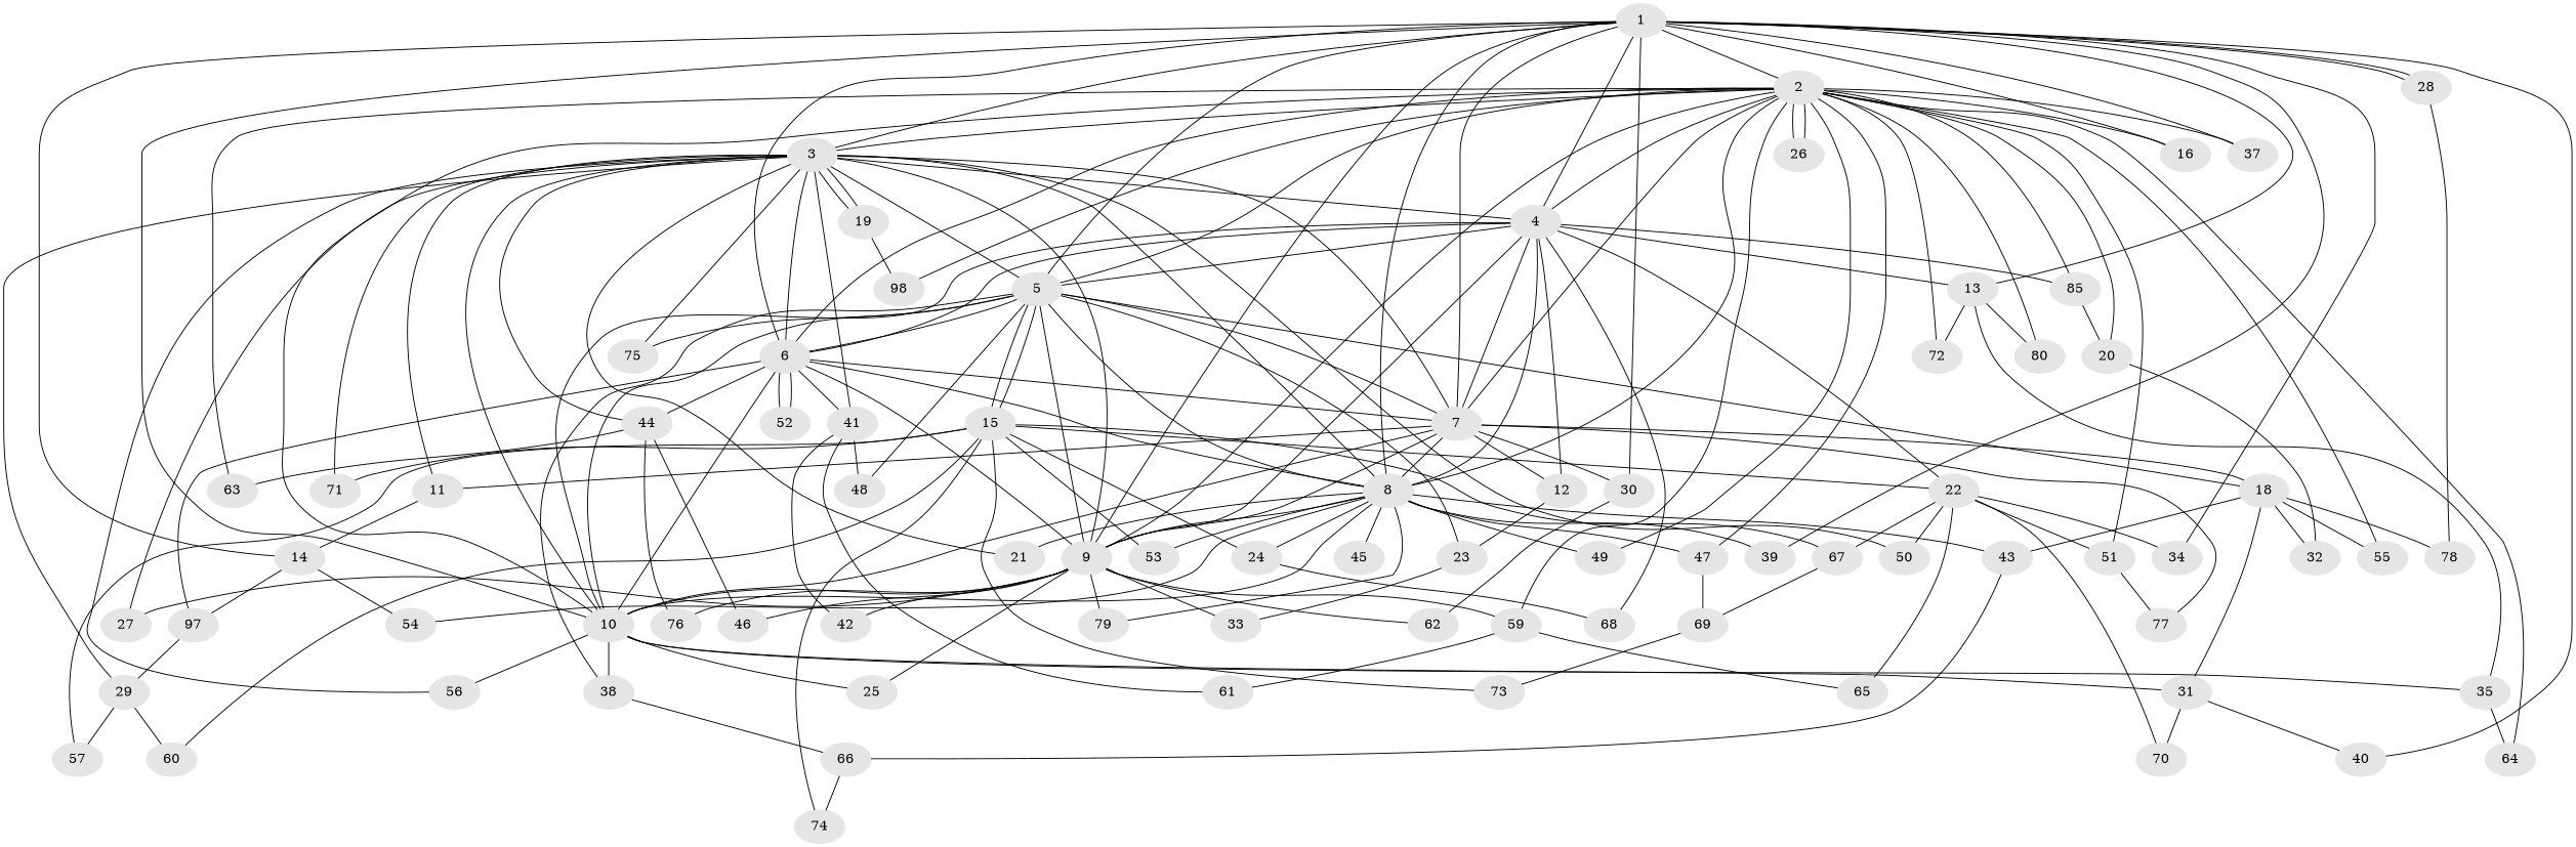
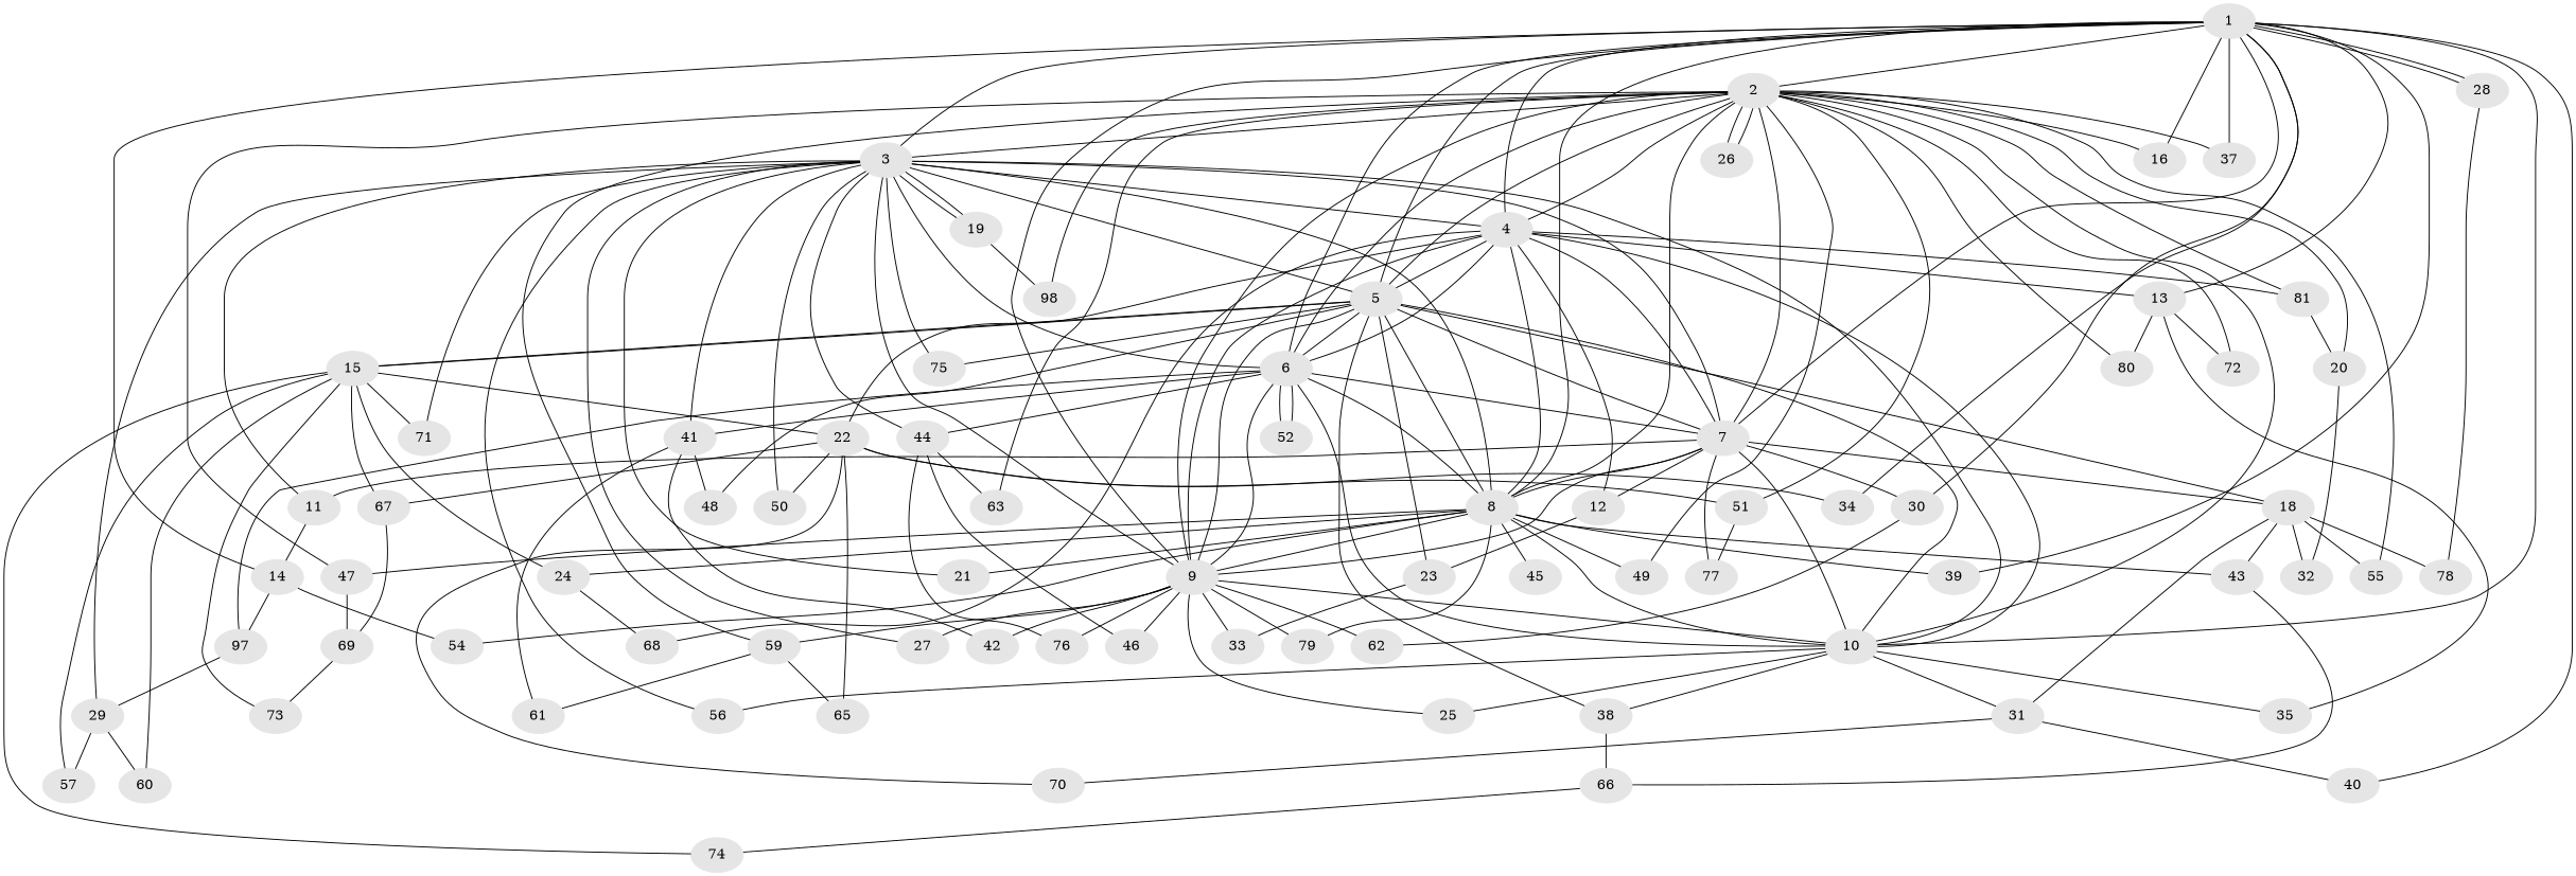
  graph {
    node [color=gray90 style=filled]
    1
    2
    3
    4
    5
    6
    7
    8
    9
    10
    13
    14
    16
    28
    30
    34
    37
    39
    40
    20
    26
    47
    49
    51
    55
    n26 [label=98]
    59
    63
-   64
    72
    80
-   81 [label=85]
+   81
    11
    19
    21
    27
    29
    41
    44
    50
    56
    71
    75
    12
    22
    68
    15
    18
    23
    38
    48
    n52 [label=97]
    52
    77
    45
    24
    43
-   53
    54
    79
    25
    33
    42
    46
    62
    76
    31
    35
    78
    32
    69
    65
    61
    57
    60
    67
    70
    73
    74
    66
    1 -- 2
    1 -- 3
    1 -- 4
    1 -- 5
    1 -- 6
    1 -- 7
    1 -- 8
    1 -- 9
    1 -- 10
    1 -- 13
    1 -- 14
    1 -- 16
    1 -- 28
    1 -- 28
    1 -- 30
    1 -- 34
    1 -- 37
    1 -- 39
    1 -- 40
    2 -- 3
    2 -- 4
    2 -- 5
    2 -- 6
    2 -- 7
    2 -- 8
    2 -- 9
    2 -- 10
    2 -- 16
    2 -- 37
    2 -- 20
    2 -- 26
    2 -- 26
    2 -- 47
    2 -- 49
    2 -- 51
    2 -- 55
    2 -- n26
    2 -- 59
    2 -- 63
-   2 -- 64
    2 -- 72
    2 -- 80
    2 -- 81
    3 -- 4
    3 -- 5
    3 -- 6
    3 -- 7
    3 -- 8
    3 -- 9
    3 -- 10
    3 -- 11
    3 -- 19
    3 -- 19
    3 -- 21
    3 -- 27
    3 -- 29
    3 -- 41
    3 -- 44
    3 -- 50
    3 -- 56
    3 -- 71
    3 -- 75
    4 -- 5
    4 -- 6
    4 -- 7
    4 -- 8
    4 -- 9
    4 -- 10
    4 -- 13
    4 -- 81
    4 -- 12
    4 -- 22
    4 -- 68
    5 -- 6
    5 -- 7
    5 -- 8
    5 -- 9
    5 -- 10
    5 -- 75
    5 -- 15
    5 -- 15
    5 -- 18
    5 -- 23
    5 -- 38
    5 -- 48
    6 -- 7
    6 -- 8
    6 -- 9
    6 -- 10
    6 -- 41
    6 -- 44
    6 -- n52
    6 -- 52
    6 -- 52
    7 -- 8
    7 -- 9
    7 -- 10
    7 -- 30
    7 -- 11
    7 -- 12
    7 -- 18
    7 -- 77
    8 -- 9
    8 -- 10
    8 -- 39
    8 -- 47
    8 -- 49
    8 -- 21
    8 -- 45
    8 -- 24
    8 -- 43
-   8 -- 53
    8 -- 54
    8 -- 79
    9 -- 10
    9 -- 59
    9 -- 27
    9 -- 79
    9 -- 25
    9 -- 33
    9 -- 42
    9 -- 46
    9 -- 62
    9 -- 76
    10 -- 56
    10 -- 38
    10 -- 25
    10 -- 31
    10 -- 35
    13 -- 72
    13 -- 80
    13 -- 35
    14 -- n52
    14 -- 54
    28 -- 78
    30 -- 62
    20 -- 32
    47 -- 69
    51 -- 77
    59 -- 65
    59 -- 61
    81 -- 20
    11 -- 14
    19 -- n26
    29 -- 57
    29 -- 60
    41 -- 48
    41 -- 42
    41 -- 61
    44 -- 63
    44 -- 46
    44 -- 76
    12 -- 23
    22 -- 34
    22 -- 51
    22 -- 50
    22 -- 65
    22 -- 67
    22 -- 70
    15 -- 71
    15 -- 22
    15 -- 24
-   15 -- 53
    15 -- 57
    15 -- 60
    15 -- 67
    15 -- 73
    15 -- 74
    18 -- 55
    18 -- 43
    18 -- 31
    18 -- 78
    18 -- 32
    23 -- 33
    38 -- 66
    n52 -- 29
    24 -- 68
    43 -- 66
    31 -- 40
    31 -- 70
-   35 -- 64
    69 -- 73
    67 -- 69
    66 -- 74
  }
